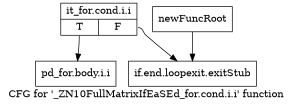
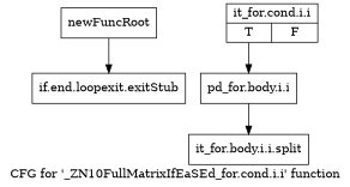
  digraph {
    label="CFG for '_ZN10FullMatrixIfEaSEd_for.cond.i.i' function"
    node [shape=record]
    n1 [label="{newFuncRoot}"]
    n2 [label="{if.end.loopexit.exitStub}"]
    n3 [label="{it_for.cond.i.i|{<s0>T|<s1>F}}"]
    n4 [label="{pd_for.body.i.i}"]
+   n5 [label="{it_for.body.i.i.split}"]
    n1 -> n2
-   n3 -> n2 [tailport=s1]
    n3 -> n4 [tailport=s0]
+   n4 -> n5
  }
